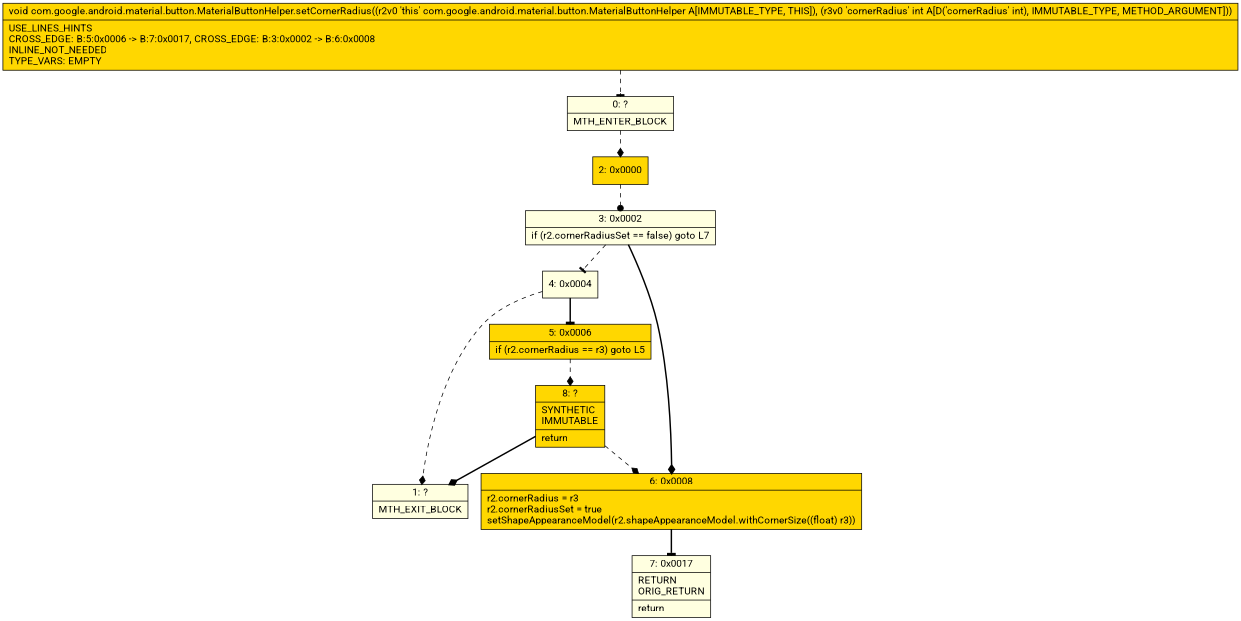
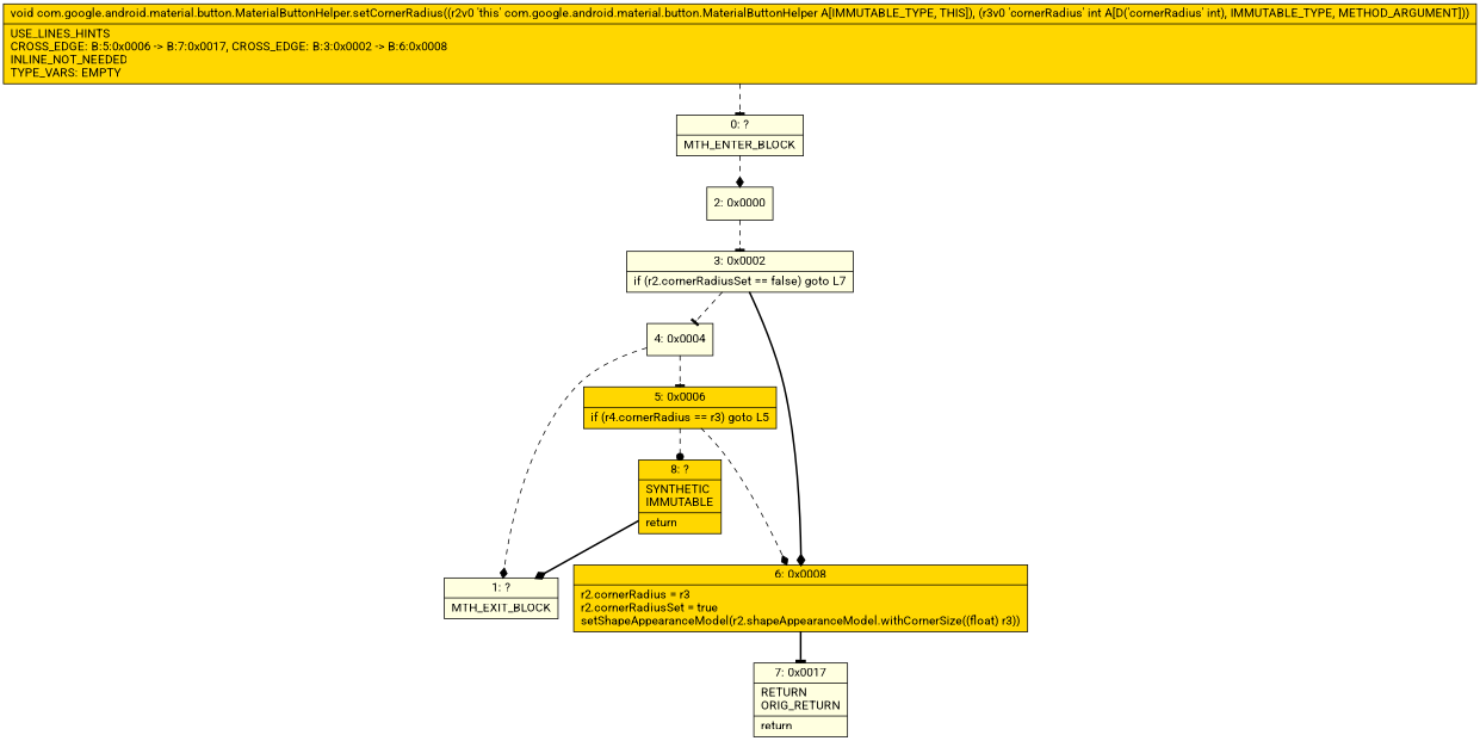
  digraph {
    fontname=Roboto
    node [fillcolor=lightyellow fontname=Roboto shape=record style=filled]
    edge [arrowhead=diamond fontname=Roboto style=dashed]
    n1 [label="{0\:\ ?|MTH_ENTER_BLOCK\l}"]
-   n2 [fillcolor=gold label="{2\:\ 0x0000}"]
+   n2 [label="{2\:\ 0x0000}"]
    n3 [label="{3\:\ 0x0002|if (r2.cornerRadiusSet == false) goto L7\l}"]
    n4 [label="{4\:\ 0x0004}"]
    n5 [fillcolor=gold label="{6\:\ 0x0008|r2.cornerRadius = r3\lr2.cornerRadiusSet = true\lsetShapeAppearanceModel(r2.shapeAppearanceModel.withCornerSize((float) r3))\l}"]
-   n6 [fillcolor=gold label="{5\:\ 0x0006|if (r2.cornerRadius == r3) goto L5\l}"]
+   n6 [fillcolor=gold label="{5\:\ 0x0006|if (r4.cornerRadius == r3) goto L5\l}"]
    n7 [label="{1\:\ ?|MTH_EXIT_BLOCK\l}"]
    n8 [label="{7\:\ 0x0017|RETURN\lORIG_RETURN\l|return\l}"]
    n9 [fillcolor=gold label="{8\:\ ?|SYNTHETIC\lIMMUTABLE\l|return\l}"]
    n10 [fillcolor=gold label="{void com.google.android.material.button.MaterialButtonHelper.setCornerRadius((r2v0 'this' com.google.android.material.button.MaterialButtonHelper A[IMMUTABLE_TYPE, THIS]), (r3v0 'cornerRadius' int A[D('cornerRadius' int), IMMUTABLE_TYPE, METHOD_ARGUMENT]))  | USE_LINES_HINTS\lCROSS_EDGE: B:5:0x0006 \-\> B:7:0x0017, CROSS_EDGE: B:3:0x0002 \-\> B:6:0x0008\lINLINE_NOT_NEEDED\lTYPE_VARS: EMPTY\l}"]
    n1 -> n2
-   n2 -> n3 [arrowhead=dot]
+   n2 -> n3 [arrowhead=tee]
    n3 -> n4 [arrowhead=tee]
    n3 -> n5 [style=bold]
-   n4 -> n6 [arrowhead=tee style=bold]
+   n4 -> n6 [arrowhead=tee]
    n4 -> n7
    n5 -> n8 [arrowhead=tee style=bold]
-   n9 -> n5
-   n6 -> n9
+   n6 -> n5
+   n6 -> n9 [arrowhead=dot]
    n9 -> n7 [style=bold]
    n10 -> n1 [arrowhead=tee]
  }
